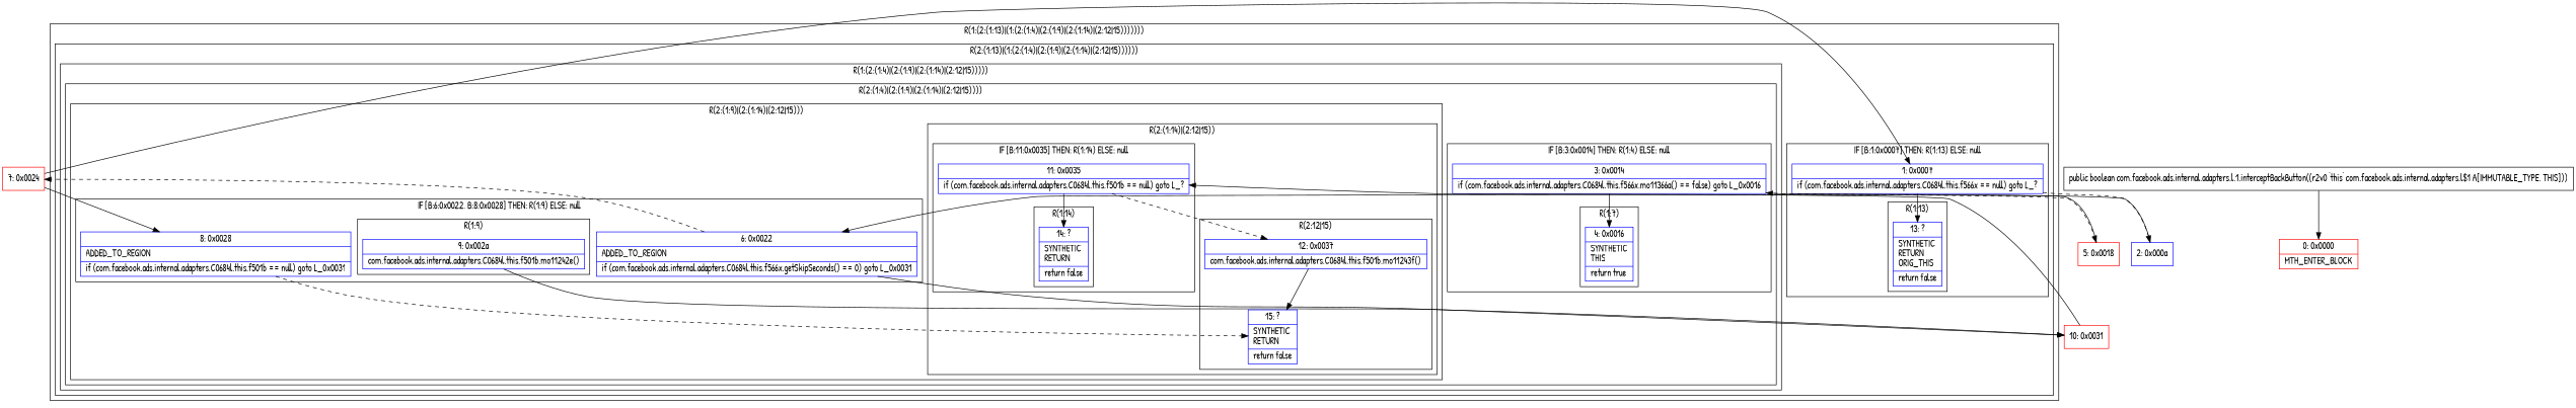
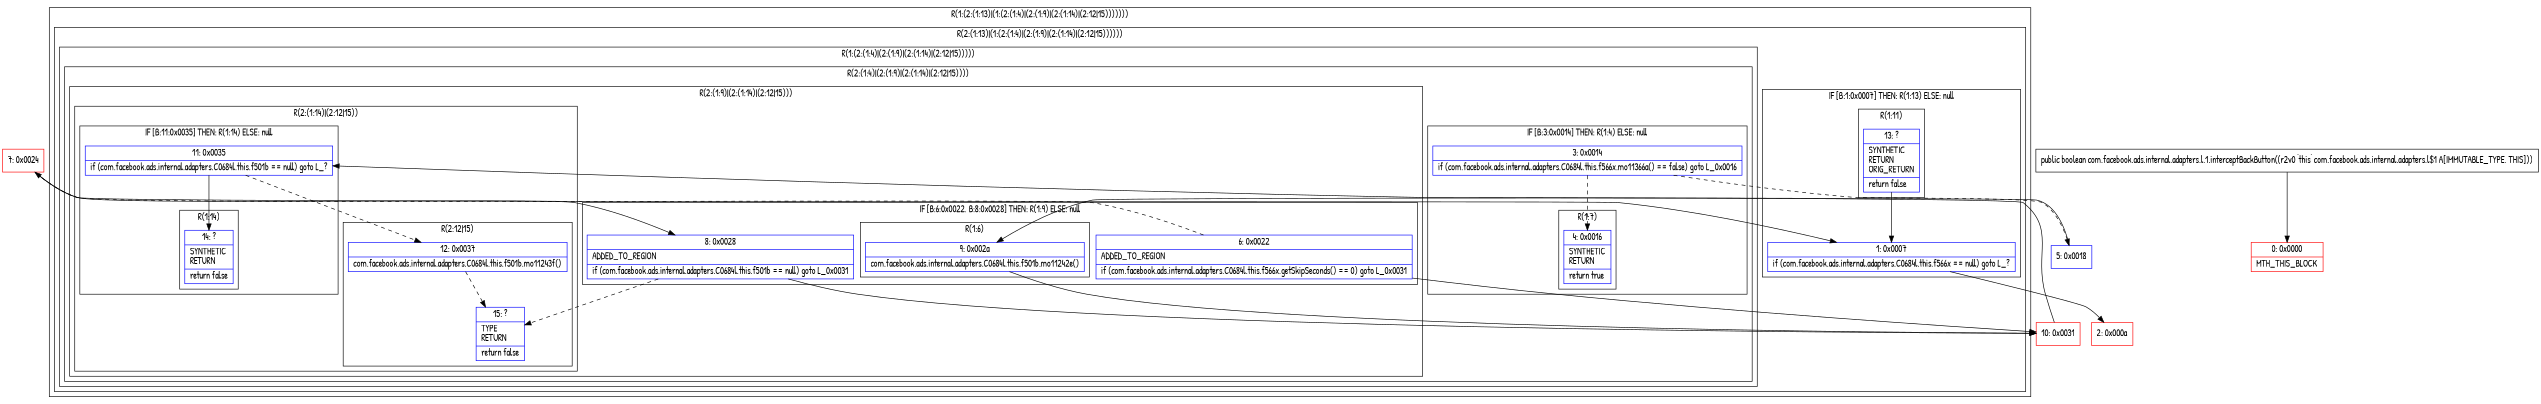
  digraph {
    fontname="Patrick Hand"
    node [color=blue fontname="Patrick Hand" shape=record]
    edge [fontname="Patrick Hand"]
-   n1 [label="{13\:\ ?|SYNTHETIC\lRETURN\lORIG_THIS\l|return false\l}"]
+   n1 [label="{13\:\ ?|SYNTHETIC\lRETURN\lORIG_RETURN\l|return false\l}"]
    n2 [label="{1\:\ 0x0007|if (com.facebook.ads.internal.adapters.C0684l.this.f566x == null) goto L_?\l}"]
-   n3 [label="{4\:\ 0x0016|SYNTHETIC\lTHIS\l|return true\l}"]
+   n3 [label="{4\:\ 0x0016|SYNTHETIC\lRETURN\l|return true\l}"]
    n4 [label="{3\:\ 0x0014|if (com.facebook.ads.internal.adapters.C0684l.this.f566x.mo11366a() == false) goto L_0x0016\l}"]
    n5 [label="{9\:\ 0x002a|com.facebook.ads.internal.adapters.C0684l.this.f501b.mo11242e()\l}"]
    n6 [label="{6\:\ 0x0022|ADDED_TO_REGION\l|if (com.facebook.ads.internal.adapters.C0684l.this.f566x.getSkipSeconds() == 0) goto L_0x0031\l}"]
    n7 [label="{8\:\ 0x0028|ADDED_TO_REGION\l|if (com.facebook.ads.internal.adapters.C0684l.this.f501b == null) goto L_0x0031\l}"]
    n8 [label="{14\:\ ?|SYNTHETIC\lRETURN\l|return false\l}"]
    n9 [label="{11\:\ 0x0035|if (com.facebook.ads.internal.adapters.C0684l.this.f501b == null) goto L_?\l}"]
    n10 [label="{12\:\ 0x0037|com.facebook.ads.internal.adapters.C0684l.this.f501b.mo11243f()\l}"]
-   n11 [label="{15\:\ ?|SYNTHETIC\lRETURN\l|return false\l}"]
-   n12 [label="{2\:\ 0x000a}"]
-   n13 [color=red label="{5\:\ 0x0018}"]
+   n11 [label="{15\:\ ?|TYPE\lRETURN\l|return false\l}"]
+   n12 [color=red label="{2\:\ 0x000a}"]
+   n13 [label="{5\:\ 0x0018}"]
    n14 [color=red label="{10\:\ 0x0031}"]
    n15 [color=red label="{7\:\ 0x0024}"]
-   n16 [color=red label="{0\:\ 0x0000|MTH_ENTER_BLOCK\l}"]
+   n16 [color=red label="{0\:\ 0x0000|MTH_THIS_BLOCK\l}"]
    n17 [label="{public boolean com.facebook.ads.internal.adapters.l.1.interceptBackButton((r2v0 'this' com.facebook.ads.internal.adapters.l$1 A[IMMUTABLE_TYPE, THIS])) }" color=""]
    subgraph cluster_1 {
      label="R(1:(2:(1:13)|(1:(2:(1:4)|(2:(1:9)|(2:(1:14)|(2:12|15)))))))"
      subgraph cluster_2 {
        label="R(2:(1:13)|(1:(2:(1:4)|(2:(1:9)|(2:(1:14)|(2:12|15))))))"
        subgraph cluster_3 {
          label="IF [B:1:0x0007] THEN: R(1:13) ELSE: null"
          n2
          subgraph cluster_4 {
-           label="R(1:13)"
+           label="R(1:11)"
            n1
          }
        }
        subgraph cluster_5 {
          label="R(1:(2:(1:4)|(2:(1:9)|(2:(1:14)|(2:12|15)))))"
          subgraph cluster_6 {
            label="R(2:(1:4)|(2:(1:9)|(2:(1:14)|(2:12|15))))"
            subgraph cluster_7 {
              label="IF [B:3:0x0014] THEN: R(1:4) ELSE: null"
              n4
              subgraph cluster_8 {
                label="R(1:7)"
                n3
              }
            }
            subgraph cluster_9 {
              label="R(2:(1:9)|(2:(1:14)|(2:12|15)))"
              subgraph cluster_10 {
                label="IF [B:6:0x0022, B:8:0x0028] THEN: R(1:9) ELSE: null"
                n6
                n7
                subgraph cluster_11 {
-                 label="R(1:9)"
+                 label="R(1:6)"
                  n5
                }
              }
              subgraph cluster_12 {
                label="R(2:(1:14)|(2:12|15))"
                subgraph cluster_13 {
                  label="IF [B:11:0x0035] THEN: R(1:14) ELSE: null"
                  n9
                  subgraph cluster_14 {
                    label="R(1:14)"
                    n8
                  }
                }
                subgraph cluster_15 {
                  label="R(2:12|15)"
                  n10
                  n11
                }
              }
            }
          }
        }
      }
    }
-   n2 -> n1
-   n2 -> n12 [style=dashed]
-   n4 -> n3
+   n1 -> n2
+   n2 -> n12 [style=solid]
+   n4 -> n3 [style=dashed]
    n4 -> n13 [style=dashed]
    n5 -> n14
    n6 -> n14
    n6 -> n15 [style=dashed]
    n7 -> n11 [style=dashed]
+   n7 -> n14
    n9 -> n8
    n9 -> n10 [style=dashed]
-   n10 -> n11
-   n12 -> n4
-   n13 -> n6
+   n10 -> n11 [style=dashed]
+   n13 -> n5
    n14 -> n9
    n15 -> n2
    n15 -> n7
    n17 -> n16
  }
